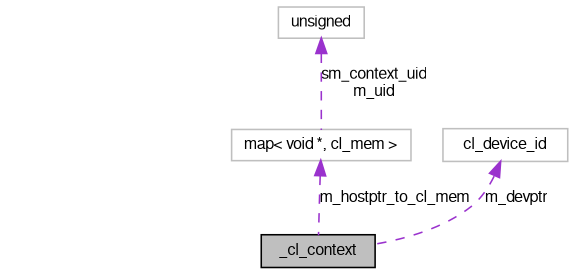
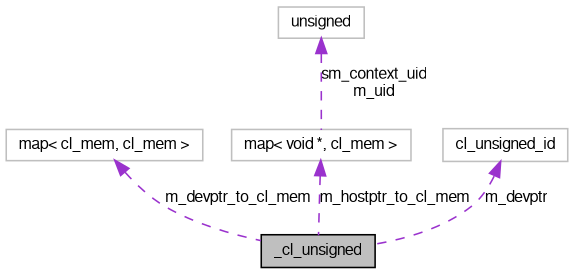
  digraph {
    node [color=grey75 fontname=FreeSans fontsize=10 shape=record]
    edge [color=darkorchid3 dir=back fontname=FreeSans fontsize=10 labelfontname=FreeSans labelfontsize=10 style=dashed]
-   n1 [color=black fillcolor=grey75 fontcolor=black height=0.2 label=_cl_context style=filled width=0.4]
+   n1 [color=black fillcolor=grey75 fontcolor=black height=0.2 label=_cl_unsigned style=filled width=0.4]
+   n2 [height=0.2 label="map\< cl_mem, cl_mem \>" width=0.4]
    n3 [height=0.2 label="map\< void *, cl_mem \>" width=0.4]
    n4 [height=0.2 label=unsigned width=0.4]
-   n5 [height=0.2 label=cl_device_id width=0.4]
+   n5 [height=0.2 label=cl_unsigned_id width=0.4]
+   n2 -> n1 [label=m_devptr_to_cl_mem]
    n3 -> n1 [label=m_hostptr_to_cl_mem]
    n4 -> n3 [label="sm_context_uid\nm_uid"]
    n5 -> n1 [label=m_devptr]
  }
